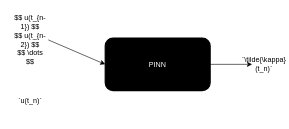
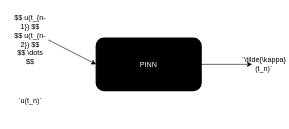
  <mxCell id="0" />
  <mxCell id="1" parent="0" />
- <mxCell id="2" value="&lt;font style=&quot;color: rgb(255, 255, 255);&quot;&gt;PINN&lt;/font&gt;" style="rounded=1;whiteSpace=wrap;html=1;strokeWidth=2;fillColor=#000000;" parent="1" vertex="1"><mxGeometry x="175" y="63.01" width="175" height="87.5" as="geometry" /></mxCell>
+ <mxCell id="2" value="&lt;font style=&quot;color: rgb(255, 255, 255);&quot;&gt;PINN&lt;/font&gt;" style="rounded=1;whiteSpace=wrap;html=1;strokeWidth=2;fillColor=#000000;" parent="1" vertex="1"><mxGeometry x="160" y="63.01" width="175" height="87.5" as="geometry" /></mxCell>
  <mxCell id="3" value="" style="endArrow=classic;html=1;rounded=0;exitX=1;exitY=0.5;exitDx=0;exitDy=0;entryX=0;entryY=0.5;entryDx=0;entryDy=0;strokeWidth=1;" parent="1" source="7" target="2" edge="1"><mxGeometry width="50" height="50" relative="1" as="geometry"><mxPoint x="85.67" y="106.755" as="sourcePoint" /><mxPoint x="165" y="222.38" as="targetPoint" /></mxGeometry></mxCell>
  <mxCell id="4" value="`\tilde{\kappa}(t_n)`" style="text;html=1;align=center;verticalAlign=middle;whiteSpace=wrap;rounded=0;" parent="1" vertex="1"><mxGeometry x="420" y="91.76" width="40" height="30" as="geometry" /></mxCell>
  <mxCell id="5" value="" style="endArrow=classic;html=1;rounded=0;exitX=1;exitY=0.5;exitDx=0;exitDy=0;entryX=0;entryY=0.5;entryDx=0;entryDy=0;" parent="1" source="2" target="4" edge="1"><mxGeometry width="50" height="50" relative="1" as="geometry"><mxPoint x="255" y="302.38" as="sourcePoint" /><mxPoint x="325" y="252.38" as="targetPoint" /></mxGeometry></mxCell>
  <mxCell id="6" value="`u(t_n)`" style="text;html=1;align=center;verticalAlign=middle;whiteSpace=wrap;rounded=0;" parent="1" vertex="1"><mxGeometry x="20" y="142.57" width="60" height="50" as="geometry" /></mxCell>
  <mxCell id="7" value="$$ u(t_{n-1}) $$&lt;div&gt;$$ u(t_{n-2}) $$&lt;/div&gt;&lt;div&gt;$$ \dots $$&lt;/div&gt;" style="text;html=1;align=center;verticalAlign=middle;whiteSpace=wrap;rounded=0;" parent="1" vertex="1"><mxGeometry x="20" y="20.94" width="60" height="90" as="geometry" /></mxCell>
